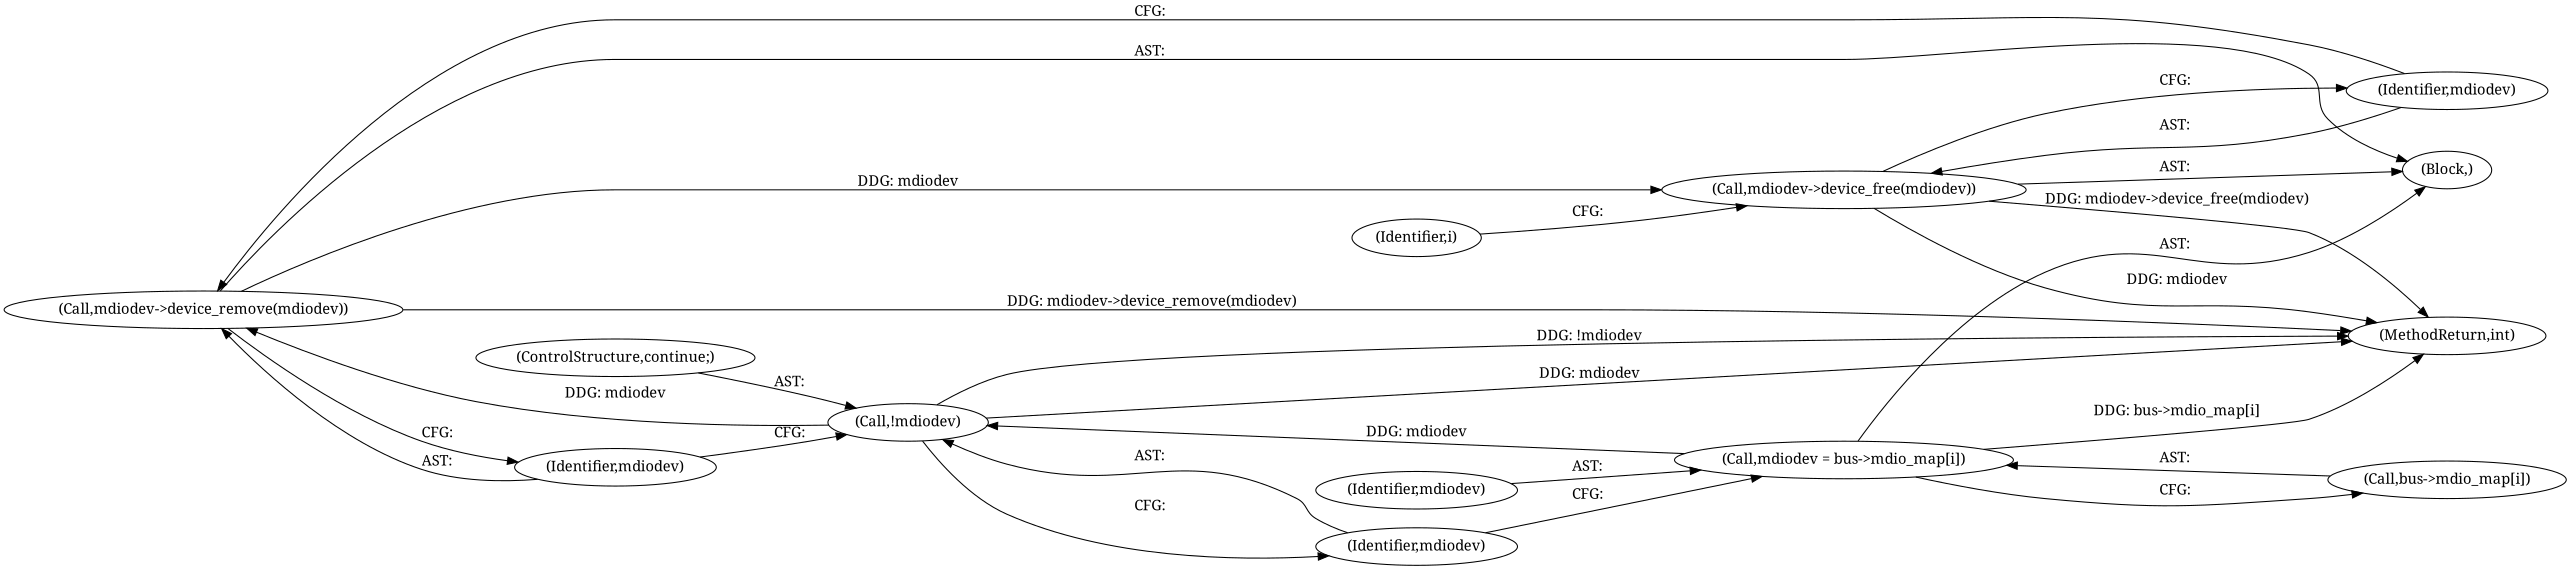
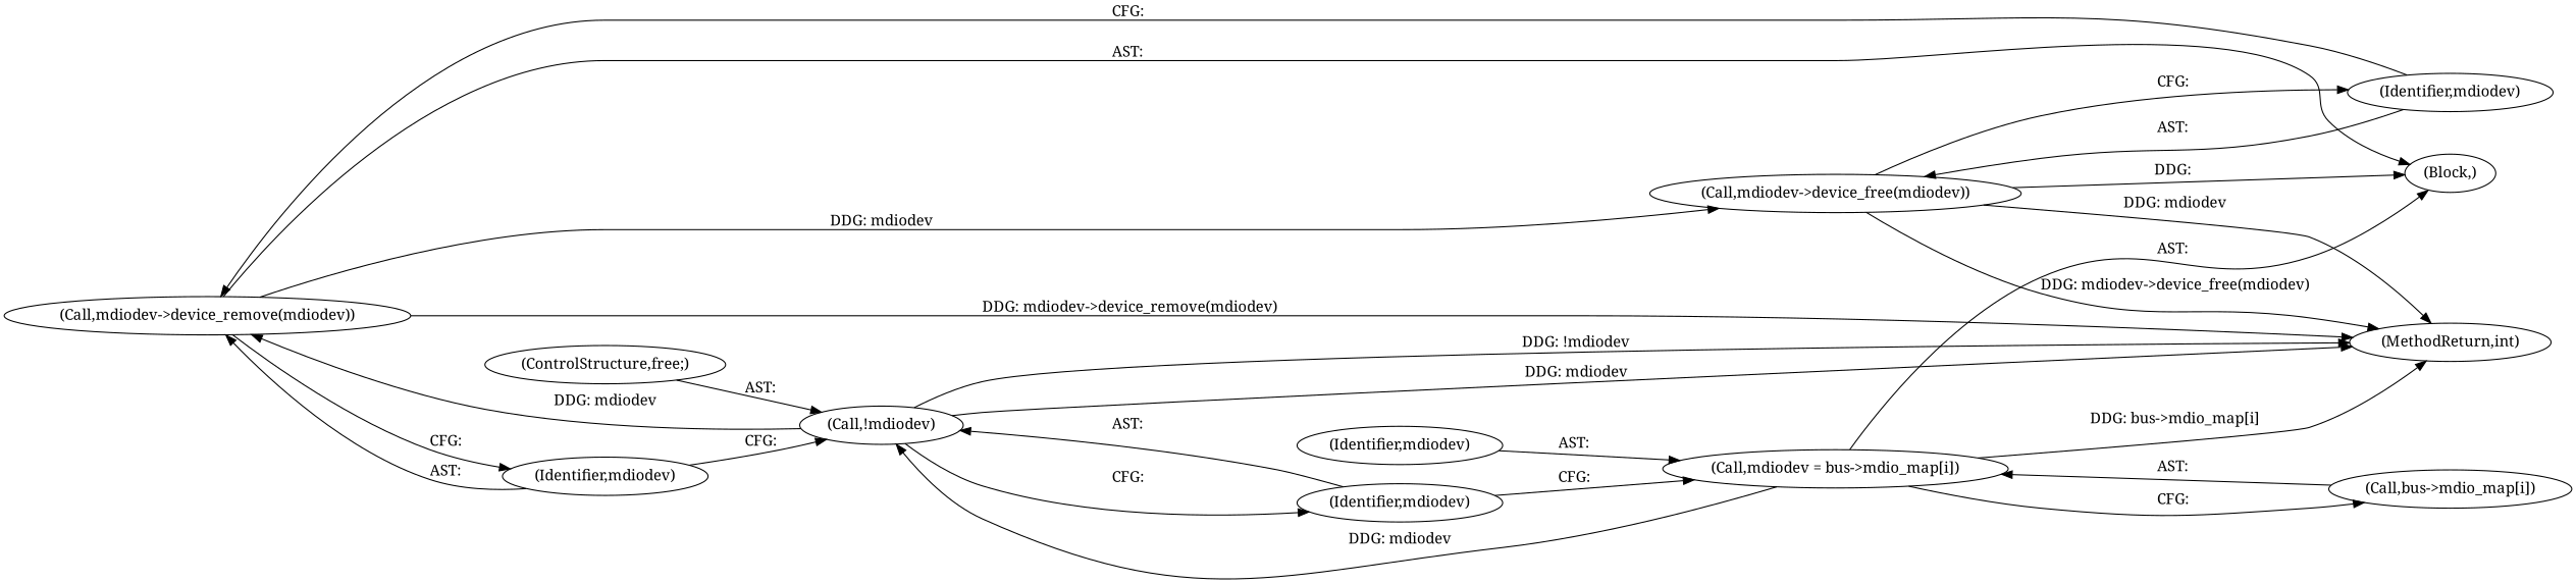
  digraph {
    fontname="Noto Serif"
    rankdir=LR
    node [fontname="Noto Serif"]
    edge [fontname="Noto Serif"]
    n1 [label="(Call,mdiodev->device_remove(mdiodev))"]
    n2 [label="(Call,mdiodev->device_free(mdiodev))"]
    n3 [label="(Identifier,mdiodev)"]
    n4 [label="(Block,)"]
    n5 [label="(MethodReturn,int)"]
    n6 [label="(Identifier,mdiodev)"]
    n7 [label="(Call,!mdiodev)"]
    n8 [label="(Identifier,mdiodev)"]
    n9 [label="(Call,mdiodev = bus->mdio_map[i])"]
    n10 [label="(Call,bus->mdio_map[i])"]
    n11 [label="(Identifier,mdiodev)"]
-   n12 [label="(ControlStructure,continue;)"]
-   n13 [label="(Identifier,i)"]
+   n12 [label="(ControlStructure,free;)"]
    n1 -> n2 [label="DDG: mdiodev"]
    n1 -> n3 [label="CFG: "]
    n1 -> n4 [label="AST: "]
    n1 -> n5 [label="DDG: mdiodev->device_remove(mdiodev)"]
-   n2 -> n4 [label="AST: "]
+   n2 -> n4 [label="DDG: "]
    n2 -> n5 [label="DDG: mdiodev->device_free(mdiodev)"]
    n2 -> n5 [label="DDG: mdiodev"]
    n2 -> n6 [label="CFG: "]
    n3 -> n1 [label="AST: "]
    n3 -> n7 [label="CFG: "]
    n6 -> n1 [label="CFG: "]
    n6 -> n2 [label="AST: "]
    n7 -> n1 [label="DDG: mdiodev"]
    n7 -> n5 [label="DDG: !mdiodev"]
    n7 -> n5 [label="DDG: mdiodev"]
    n7 -> n8 [label="CFG: "]
    n8 -> n7 [label="AST: "]
    n8 -> n9 [label="CFG: "]
    n9 -> n4 [label="AST: "]
    n9 -> n5 [label="DDG: bus->mdio_map[i]"]
    n9 -> n7 [label="DDG: mdiodev"]
    n9 -> n10 [label="CFG: "]
    n10 -> n9 [label="AST: "]
    n11 -> n9 [label="AST: "]
    n12 -> n7 [label="AST: "]
-   n13 -> n2 [label="CFG: "]
  }
